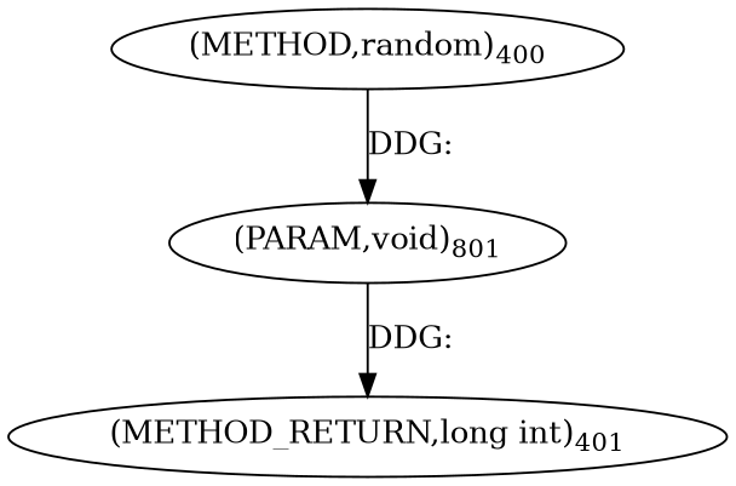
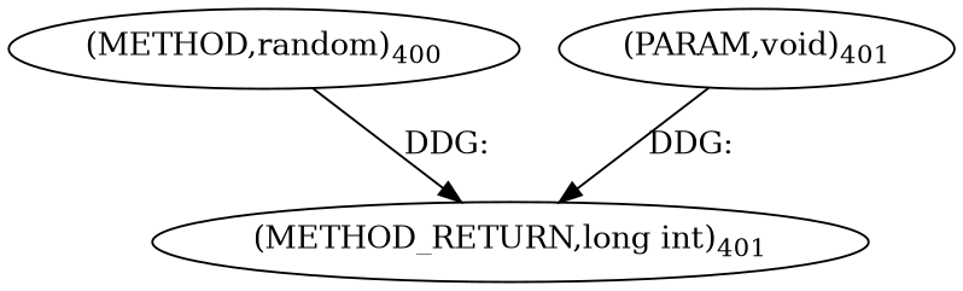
  digraph {
    n1 [label=<(METHOD,random)<SUB>400</SUB>>]
-   n2 [label=<(PARAM,void)<SUB>801</SUB>>]
+   n2 [label=<(PARAM,void)<SUB>401</SUB>>]
    n3 [label=<(METHOD_RETURN,long int)<SUB>401</SUB>>]
-   n1 -> n2 [label="DDG: "]
+   n1 -> n3 [label="DDG: "]
    n2 -> n3 [label="DDG: "]
  }
